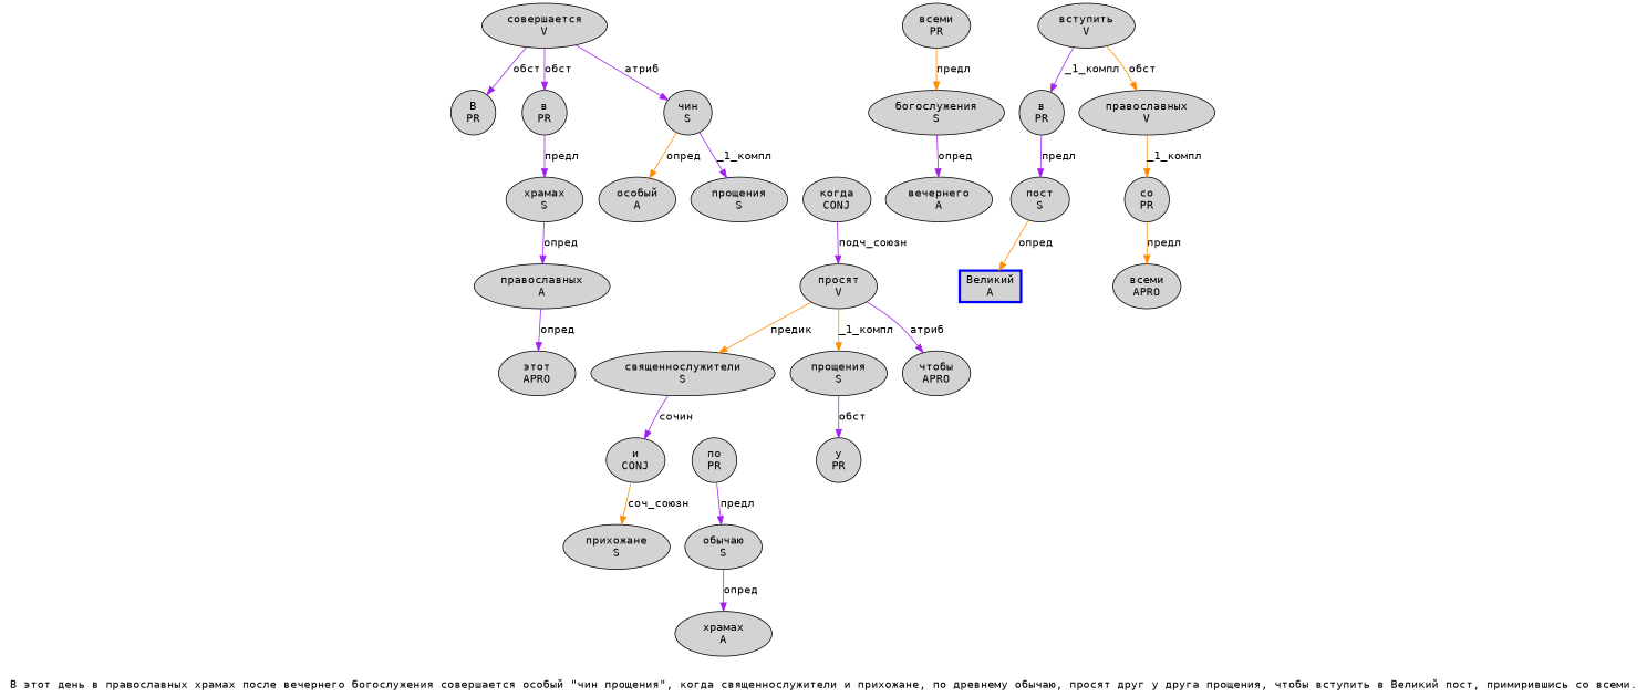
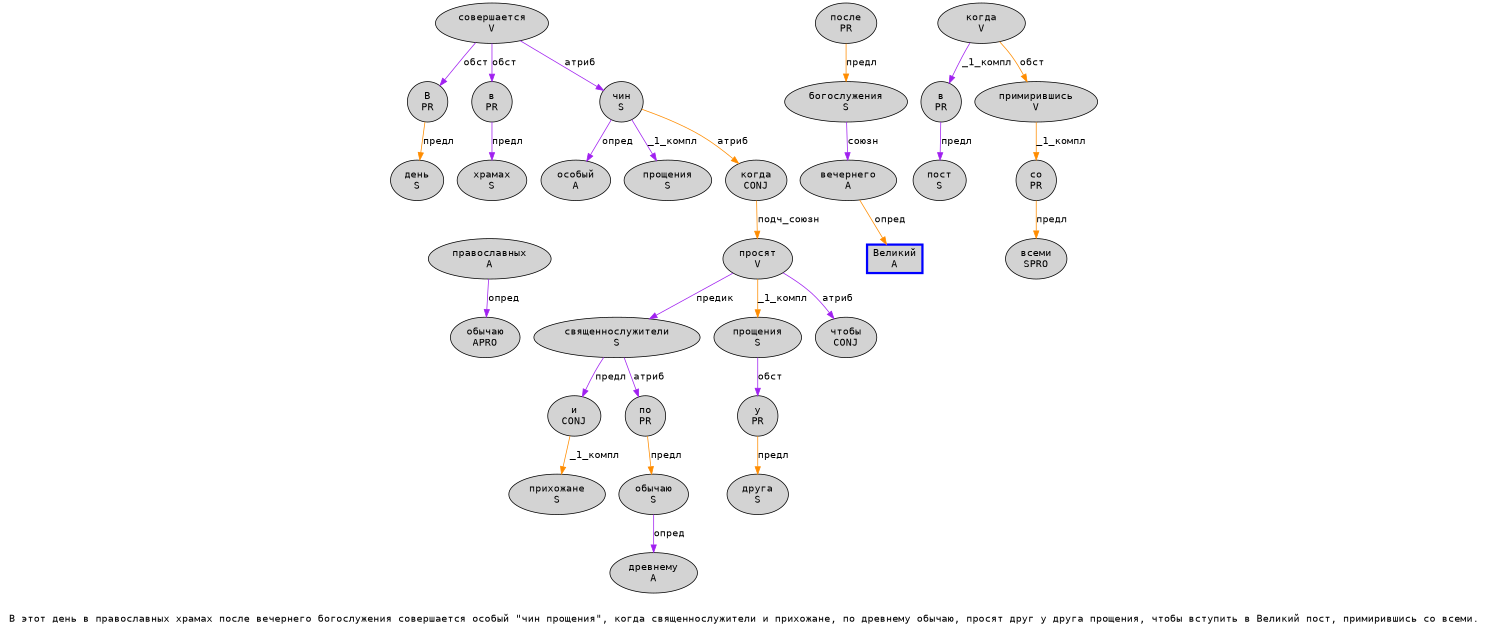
  digraph {
    fontname="DejaVu Sans Mono"
    label="В этот день в православных храмах после вечернего богослужения совершается особый \"чин прощения\", когда священнослужители и прихожане, по древнему обычаю, просят друг у друга прощения, чтобы вступить в Великий пост, примирившись со всеми."
    node [fillcolor=lightgray fontname="DejaVu Sans Mono" penwidth=1 shape=ellipse style=filled]
    edge [color=purple fontname="DejaVu Sans Mono"]
    n1 [label="В\nPR"]
-   n3 [label="этот\nAPRO"]
+   n2 [label="день\nS"]
+   n3 [label="обычаю\nAPRO"]
    n4 [label="в\nPR"]
    n5 [label="храмах\nS"]
    n6 [label="православных\nA"]
-   n7 [label="всеми\nPR"]
+   n7 [label="после\nPR"]
    n8 [label="богослужения\nS"]
    n9 [label="вечернего\nA"]
    n10 [label="совершается\nV"]
    n11 [label="чин\nS"]
    n12 [label="особый\nA"]
    n13 [label="прощения\nS"]
    n14 [label="когда\nCONJ"]
    n15 [label="просят\nV"]
    n16 [label="священнослужители\nS"]
    n17 [label="прощения\nS"]
-   n18 [label="чтобы\nAPRO"]
+   n18 [label="чтобы\nCONJ"]
    n19 [label="и\nCONJ"]
    n20 [label="по\nPR"]
    n21 [label="прихожане\nS"]
    n22 [label="обычаю\nS"]
-   n23 [label="храмах\nA"]
+   n23 [label="древнему\nA"]
    n24 [label="у\nPR"]
-   n26 [label="вступить\nV"]
+   n25 [label="друга\nS"]
+   n26 [label="когда\nV"]
    n27 [label="в\nPR"]
-   n28 [label="православных\nV"]
+   n28 [label="примирившись\nV"]
    n29 [label="пост\nS"]
    n30 [label="со\nPR"]
    n31 [color=blue label="Великий\nA" penwidth=3 shape=box]
-   n32 [label="всеми\nAPRO"]
+   n32 [label="всеми\nSPRO"]
+   n1 -> n2 [color=darkorange label="предл"]
    n4 -> n5 [label="предл"]
-   n5 -> n6 [label="опред"]
    n6 -> n3 [label="опред"]
    n7 -> n8 [color=darkorange label="предл"]
-   n8 -> n9 [label="опред"]
+   n8 -> n9 [label="союзн"]
    n10 -> n1 [label="обст"]
    n10 -> n4 [label="обст"]
    n10 -> n11 [label="атриб"]
-   n11 -> n12 [color=darkorange label="опред"]
+   n11 -> n12 [label="опред"]
    n11 -> n13 [label="_1_компл"]
-   n14 -> n15 [label="подч_союзн"]
-   n15 -> n16 [color=darkorange label="предик"]
+   n11 -> n14 [color=darkorange label="атриб"]
+   n14 -> n15 [color=darkorange label="подч_союзн"]
+   n15 -> n16 [label="предик"]
    n15 -> n17 [color=darkorange label="_1_компл"]
    n15 -> n18 [label="атриб"]
-   n16 -> n19 [label="сочин"]
+   n16 -> n19 [label="предл"]
+   n16 -> n20 [label="атриб"]
    n17 -> n24 [label="обст"]
-   n19 -> n21 [color=darkorange label="соч_союзн"]
-   n20 -> n22 [label="предл"]
+   n19 -> n21 [color=darkorange label="_1_компл"]
+   n20 -> n22 [color=darkorange label="предл"]
    n22 -> n23 [label="опред"]
+   n24 -> n25 [color=darkorange label="предл"]
    n26 -> n27 [label="_1_компл"]
    n26 -> n28 [color=darkorange label="обст"]
    n27 -> n29 [label="предл"]
    n28 -> n30 [color=darkorange label="_1_компл"]
-   n29 -> n31 [color=darkorange label="опред"]
+   n9 -> n31 [color=darkorange label="опред"]
    n30 -> n32 [color=darkorange label="предл"]
  }
